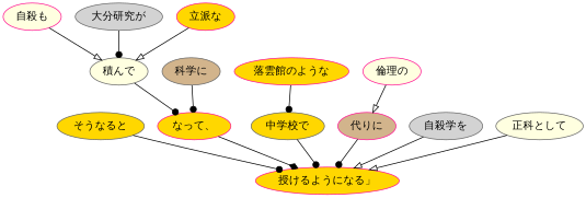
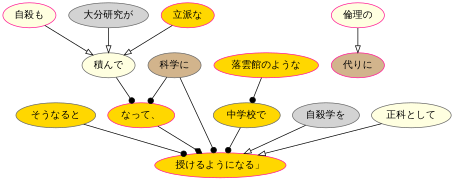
  digraph {
    node [color=gray40 fillcolor=gold style=filled]
    edge [arrowhead=dot]
    n1 [label="そうなると"]
    n2 [color=deeppink label="授けるようになる」"]
    n3 [color=deeppink fillcolor=lightyellow label="自殺も"]
    n4 [fillcolor=lightyellow label="積んで"]
    n5 [color=deeppink label="なって、"]
    n6 [fillcolor=lightgrey label="大分研究が"]
    n7 [color=deeppink label="立派な"]
    n8 [fillcolor=tan label="科学に"]
    n9 [color=deeppink label="落雲館のような"]
    n10 [label="中学校で"]
    n11 [color=deeppink fillcolor=lightyellow label="倫理の"]
    n12 [color=deeppink fillcolor=tan label="代りに"]
    n13 [fillcolor=lightgrey label="自殺学を"]
    n14 [fillcolor=lightyellow label="正科として"]
    n1 -> n2
    n3 -> n4 [arrowhead=onormal]
    n4 -> n5
    n5 -> n2 [arrowhead=diamond]
-   n6 -> n4
+   n6 -> n4 [arrowhead=onormal]
    n7 -> n4 [arrowhead=onormal]
    n8 -> n5
    n9 -> n10
    n10 -> n2
    n11 -> n12 [arrowhead=onormal]
-   n12 -> n2
+   n8 -> n2
    n13 -> n2 [arrowhead=onormal]
    n14 -> n2 [arrowhead=onormal]
  }
